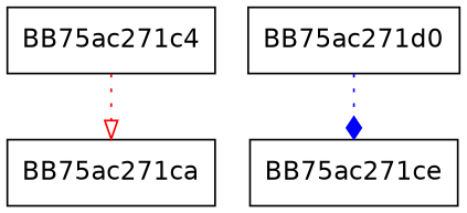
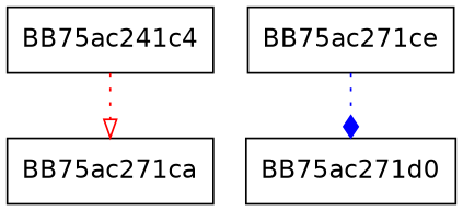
  digraph {
    fontname="DejaVu Sans"
    splines=ortho
    node [fontname="DejaVu Sans" shape=box]
    edge [fontname="DejaVu Sans" style=dotted]
-   BB75ac271c4
+   BB75ac271c4 [label=BB75ac241c4]
    BB75ac271ca
    BB75ac271ce
    BB75ac271d0
    BB75ac271c4 -> BB75ac271ca [arrowhead=onormal color=red]
-   BB75ac271d0 -> BB75ac271ce [arrowhead=diamond color=blue]
+   BB75ac271ce -> BB75ac271d0 [arrowhead=diamond color=blue]
  }
